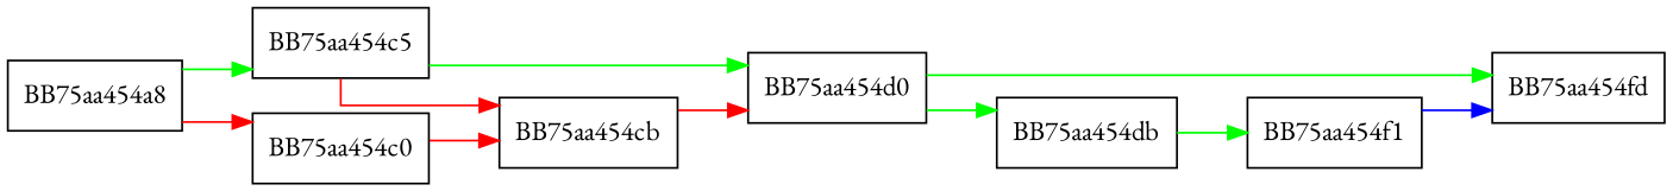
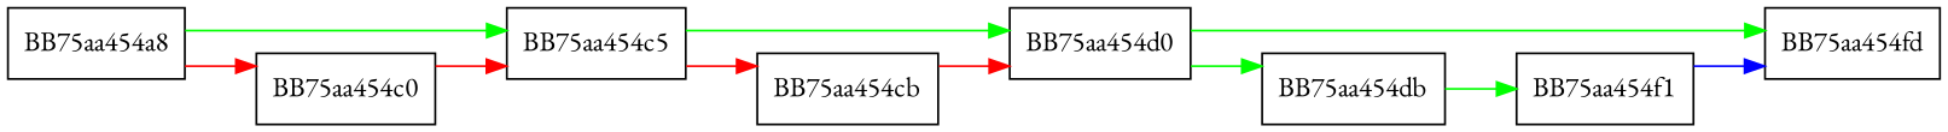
  digraph {
    fontname="EB Garamond"
    rankdir=LR
    splines=ortho
    node [fontname="EB Garamond" shape=box]
    edge [color=green fontname="EB Garamond"]
    BB75aa454a8
    BB75aa454c5
    BB75aa454c0
    BB75aa454d0
    BB75aa454cb
    BB75aa454fd
    BB75aa454db
    BB75aa454f1
    BB75aa454a8 -> BB75aa454c5
    BB75aa454a8 -> BB75aa454c0 [color=red]
    BB75aa454c5 -> BB75aa454d0
    BB75aa454c5 -> BB75aa454cb [color=red]
-   BB75aa454c0 -> BB75aa454cb [color=red]
+   BB75aa454c0 -> BB75aa454c5 [color=red]
    BB75aa454d0 -> BB75aa454fd
    BB75aa454d0 -> BB75aa454db
    BB75aa454cb -> BB75aa454d0 [color=red]
    BB75aa454db -> BB75aa454f1
    BB75aa454f1 -> BB75aa454fd [color=blue]
  }
